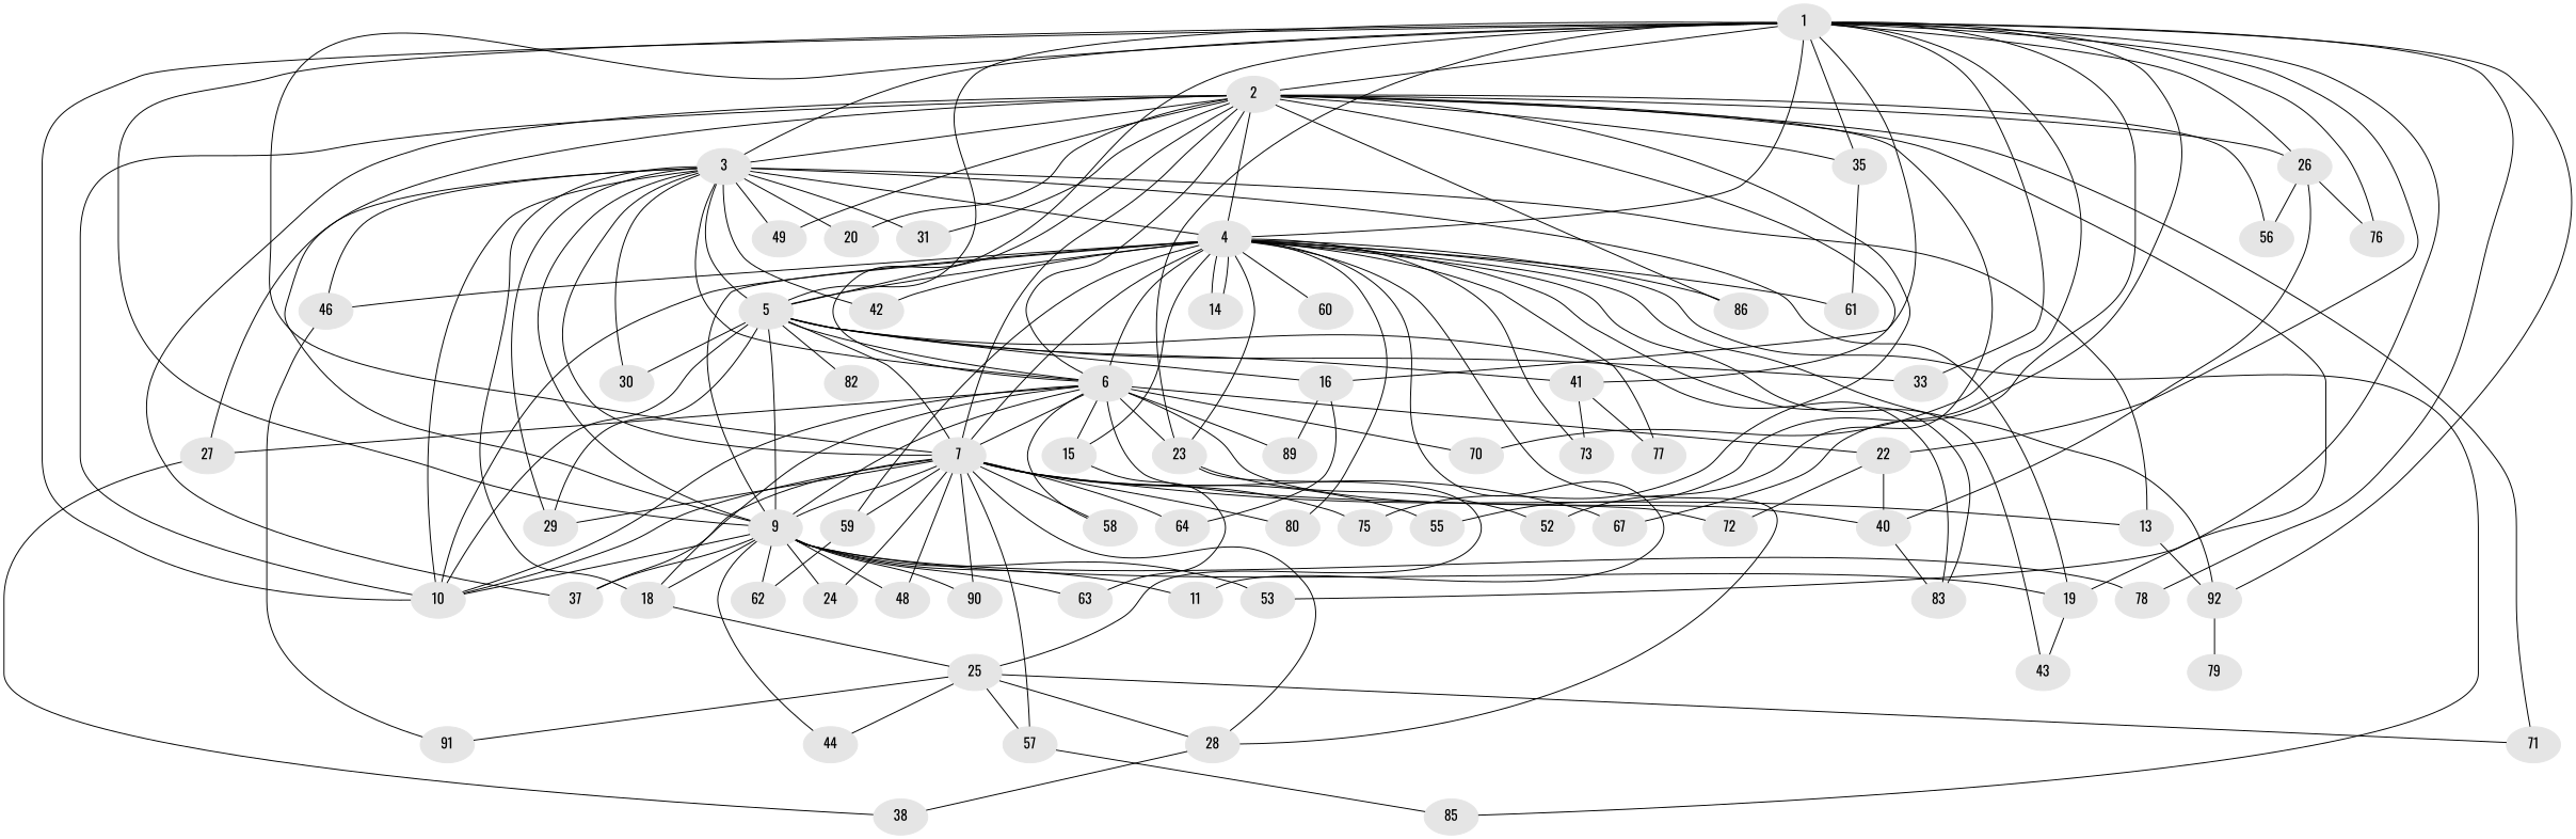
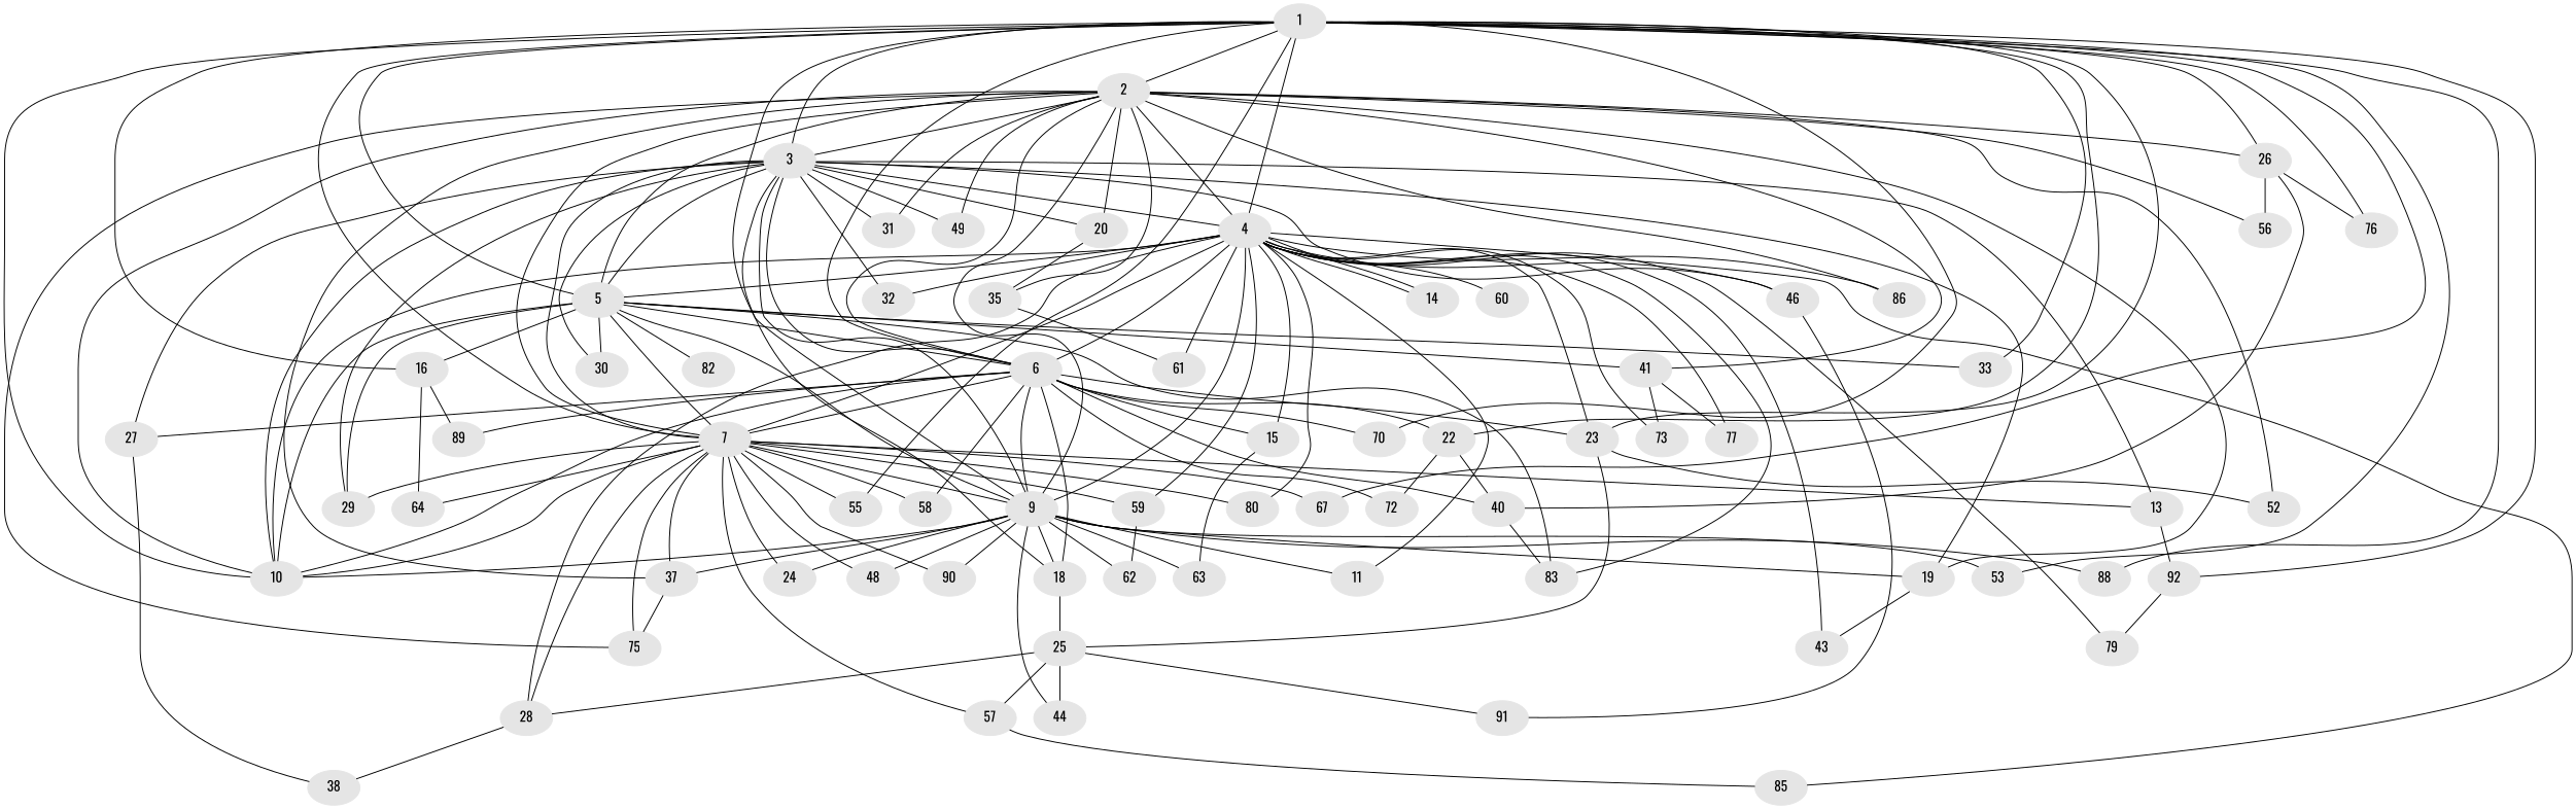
  graph {
    fontname=Oswald
    node [color=gray90 fontname=Oswald style=filled]
    edge [fontname=Oswald]
    1 [super="+74"]
    2 [super="+22"]
    3 [super="+45"]
    4 [super="+8"]
    5 [super="+17"]
    6 [super="+50"]
    7 [super="+12"]
    9 [super="+69"]
    10 [super="+47"]
    16
    n11 [label=22 super="+68"]
    23 [super="+39"]
    26
    n14 [label=92]
    33
    35
    53
    55
    67
    70
    76
-   78
+   78 [label=88]
    19 [super="+36"]
    20
    31
    37 [super="+66"]
    41
    49
    52
    56
-   71
    75 [super="+84"]
    86
    13
    18 [super="+87"]
    27
    29 [super="+81"]
    30
-   42
+   42 [label=32]
    46 [super="+54"]
    11
    14
    15
    28 [super="+34"]
    43
    59
    60
    61
    73
    77
    79
    80
    83 [super="+88"]
    85
    82
    40
    58
    72
    89
    24
    48
    57
    64
    90
    44
    62
    63
    25
    38
    91
    1 -- 2 [weight=2]
    1 -- 3 [weight=2]
    1 -- 4 [weight=2]
    1 -- 5
    1 -- 6
    1 -- 7 [weight=2]
    1 -- 9
    1 -- 10
    1 -- 16
    1 -- n11
    1 -- 23
    1 -- 26
    1 -- n14
    1 -- 33
-   1 -- 35
+   20 -- 35
    1 -- 53
    1 -- 55
    1 -- 67
    1 -- 70
    1 -- 76
    1 -- 78
    2 -- 3
    2 -- 4 [weight=2]
    2 -- 5
    2 -- 6
    2 -- 7
    2 -- 9
    2 -- 10
    2 -- 26
    2 -- 35
    2 -- 19
    2 -- 20
    2 -- 31
    2 -- 37
    2 -- 41
    2 -- 49
    2 -- 52
    2 -- 56
-   2 -- 71
    2 -- 75
    2 -- 86
    3 -- 4 [weight=2]
    3 -- 5
    3 -- 6
    3 -- 7
    3 -- 9
    3 -- 10
    3 -- 19
    3 -- 20
    3 -- 31
    3 -- 49
    3 -- 13
    3 -- 18
    3 -- 27
    3 -- 29
    3 -- 30
    3 -- 42
    3 -- 46
    4 -- 5 [weight=3]
    4 -- 6 [weight=3]
    4 -- 7 [weight=2]
    4 -- 9 [weight=3]
    4 -- 10 [weight=2]
    4 -- 23
    4 -- 86
    4 -- 42
    4 -- 46 [weight=2]
    4 -- 11
    4 -- 14
    4 -- 14
    4 -- 15
    4 -- 28
    4 -- 43
    4 -- 59
    4 -- 60
    4 -- 61
    4 -- 73
    4 -- 77
-   4 -- n14
+   4 -- 79
    4 -- 80
    4 -- 83
    4 -- 85
    5 -- 6
    5 -- 7
    5 -- 9
    5 -- 10
    5 -- 16
    5 -- 33
    5 -- 41
    5 -- 29
    5 -- 30
    5 -- 83
    5 -- 82 [weight=2]
    6 -- 7
    6 -- 9
    6 -- 10
    6 -- n11
    6 -- 23
    6 -- 70
    6 -- 18
    6 -- 27
    6 -- 15
    6 -- 40
    6 -- 58
    6 -- 72
    6 -- 89
    7 -- 9
    7 -- 10
    7 -- 55
    7 -- 67
    7 -- 37
    7 -- 75
    7 -- 13
    7 -- 29
    7 -- 28
    7 -- 59
    7 -- 80
    7 -- 58
    7 -- 24
    7 -- 48
    7 -- 57
    7 -- 64
    7 -- 90
    9 -- 10 [weight=2]
    9 -- 53
    9 -- 78
    9 -- 19
    9 -- 37
    9 -- 18
    9 -- 11
    9 -- 24
    9 -- 48
    9 -- 90
    9 -- 44
    9 -- 62
    9 -- 63
    16 -- 89
    16 -- 64
    n11 -- 40
    n11 -- 72
    23 -- 52
    23 -- 25
    26 -- 76
    26 -- 56
    26 -- 40
    n14 -- 79
    35 -- 61
    19 -- 43
+   37 -- 75
    41 -- 73
    41 -- 77
    13 -- n14
    18 -- 25
    27 -- 38
    46 -- 91
    15 -- 63
    28 -- 38
    59 -- 62
    40 -- 83
    57 -- 85
-   25 -- 71
    25 -- 28
    25 -- 57
    25 -- 44
    25 -- 91
  }
